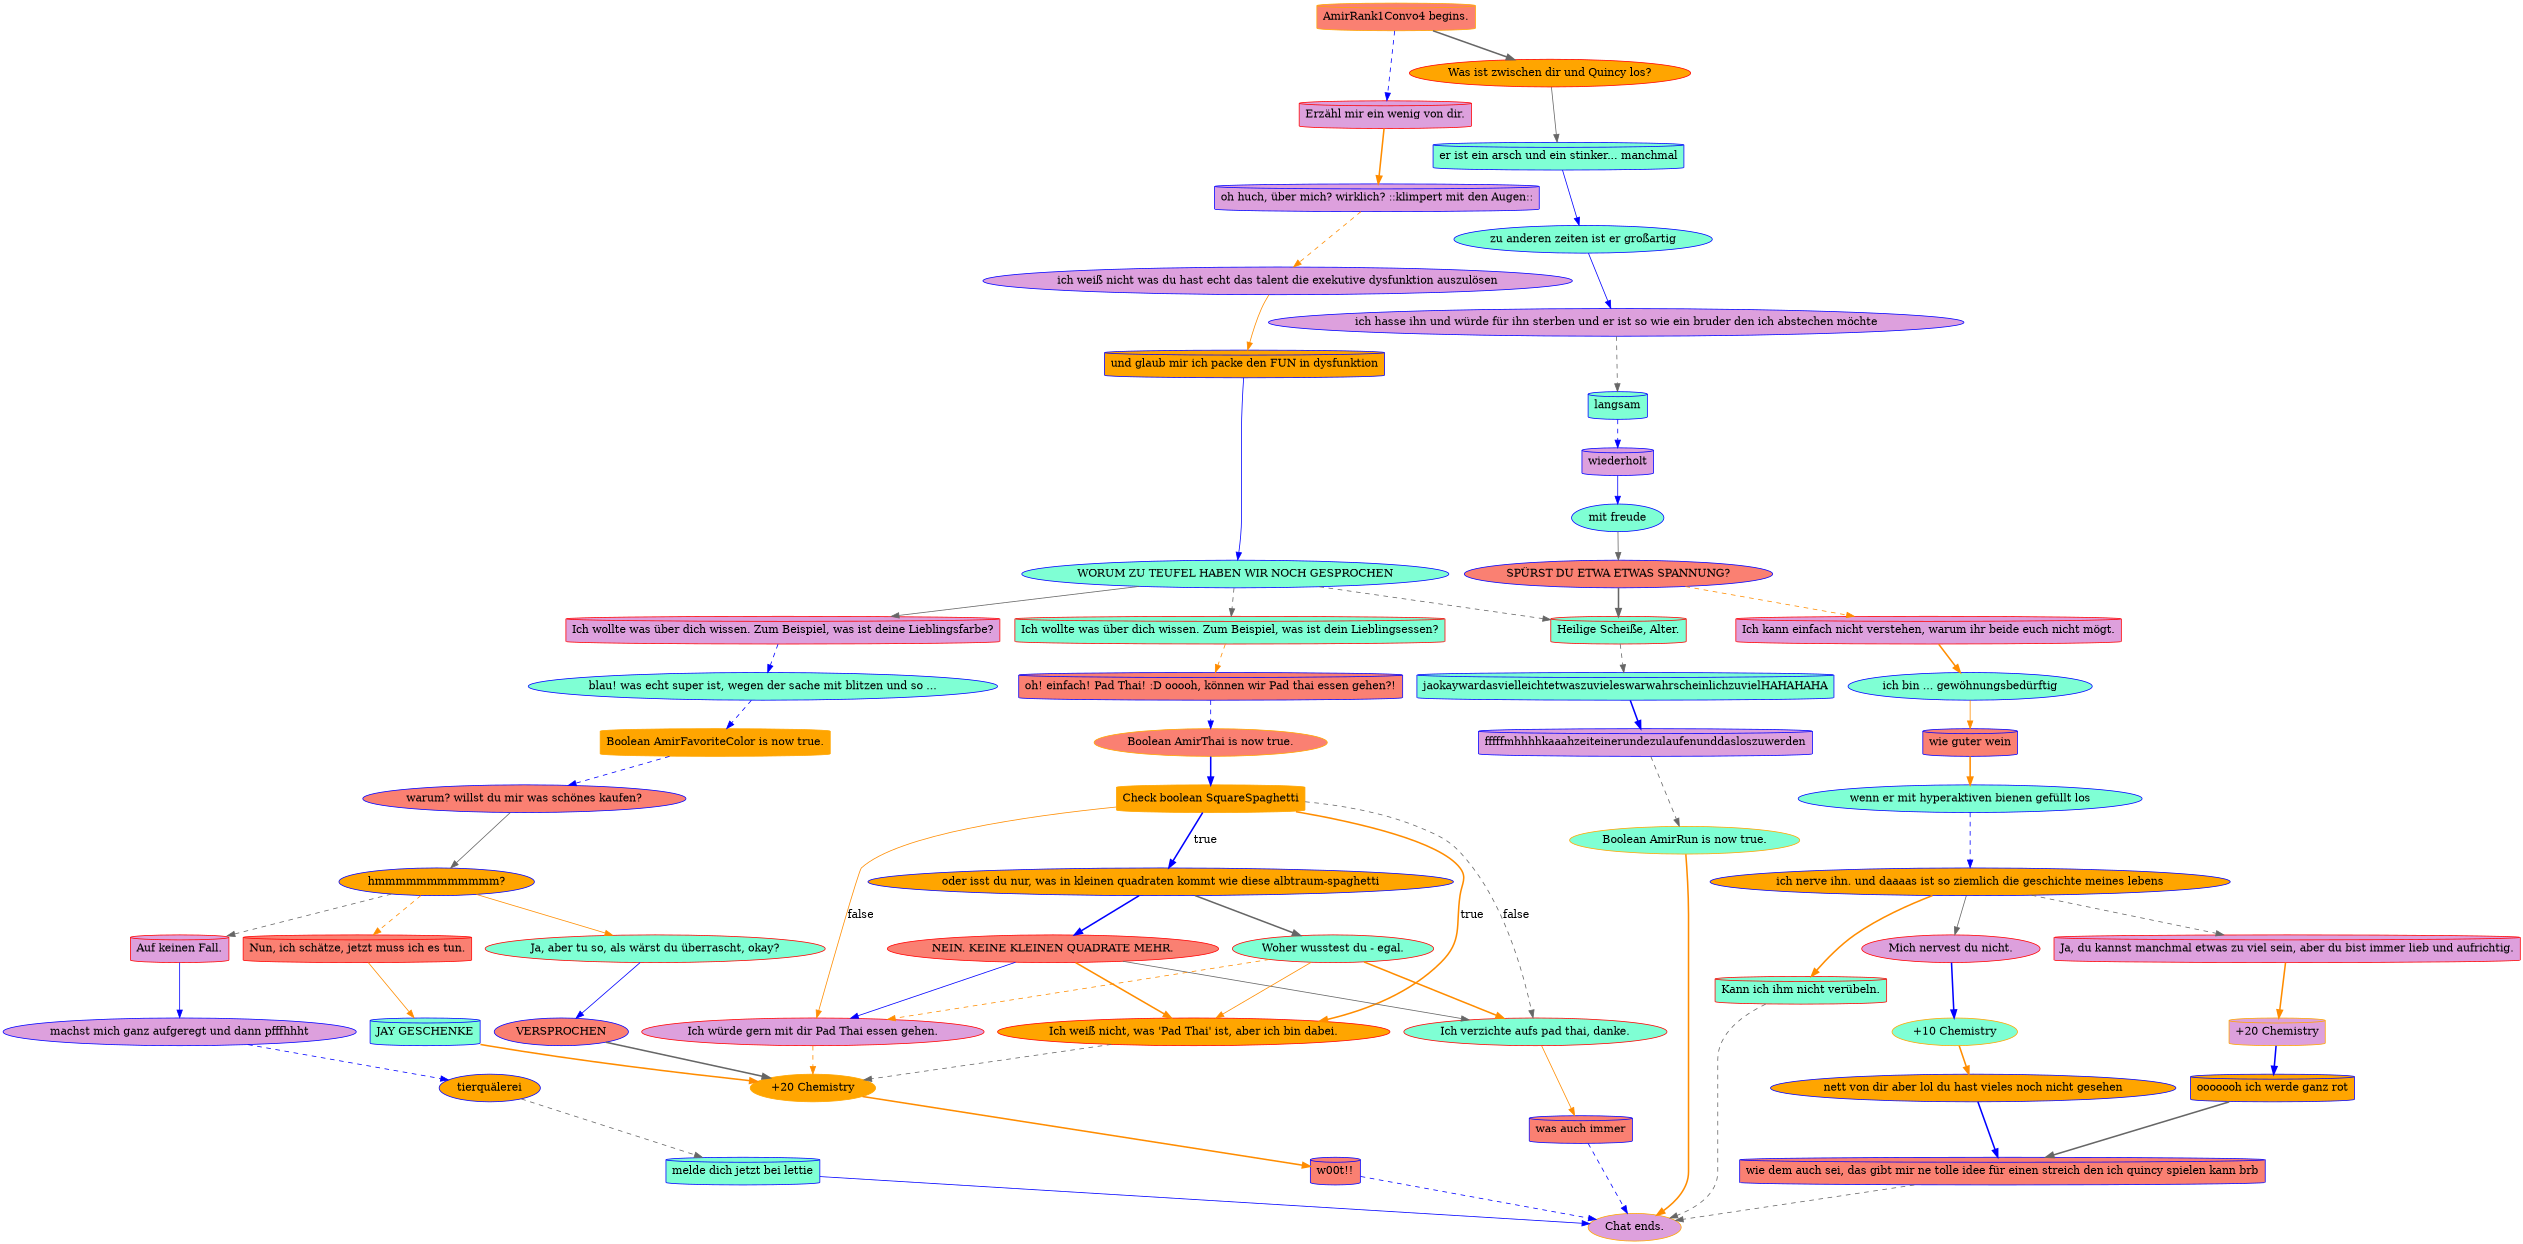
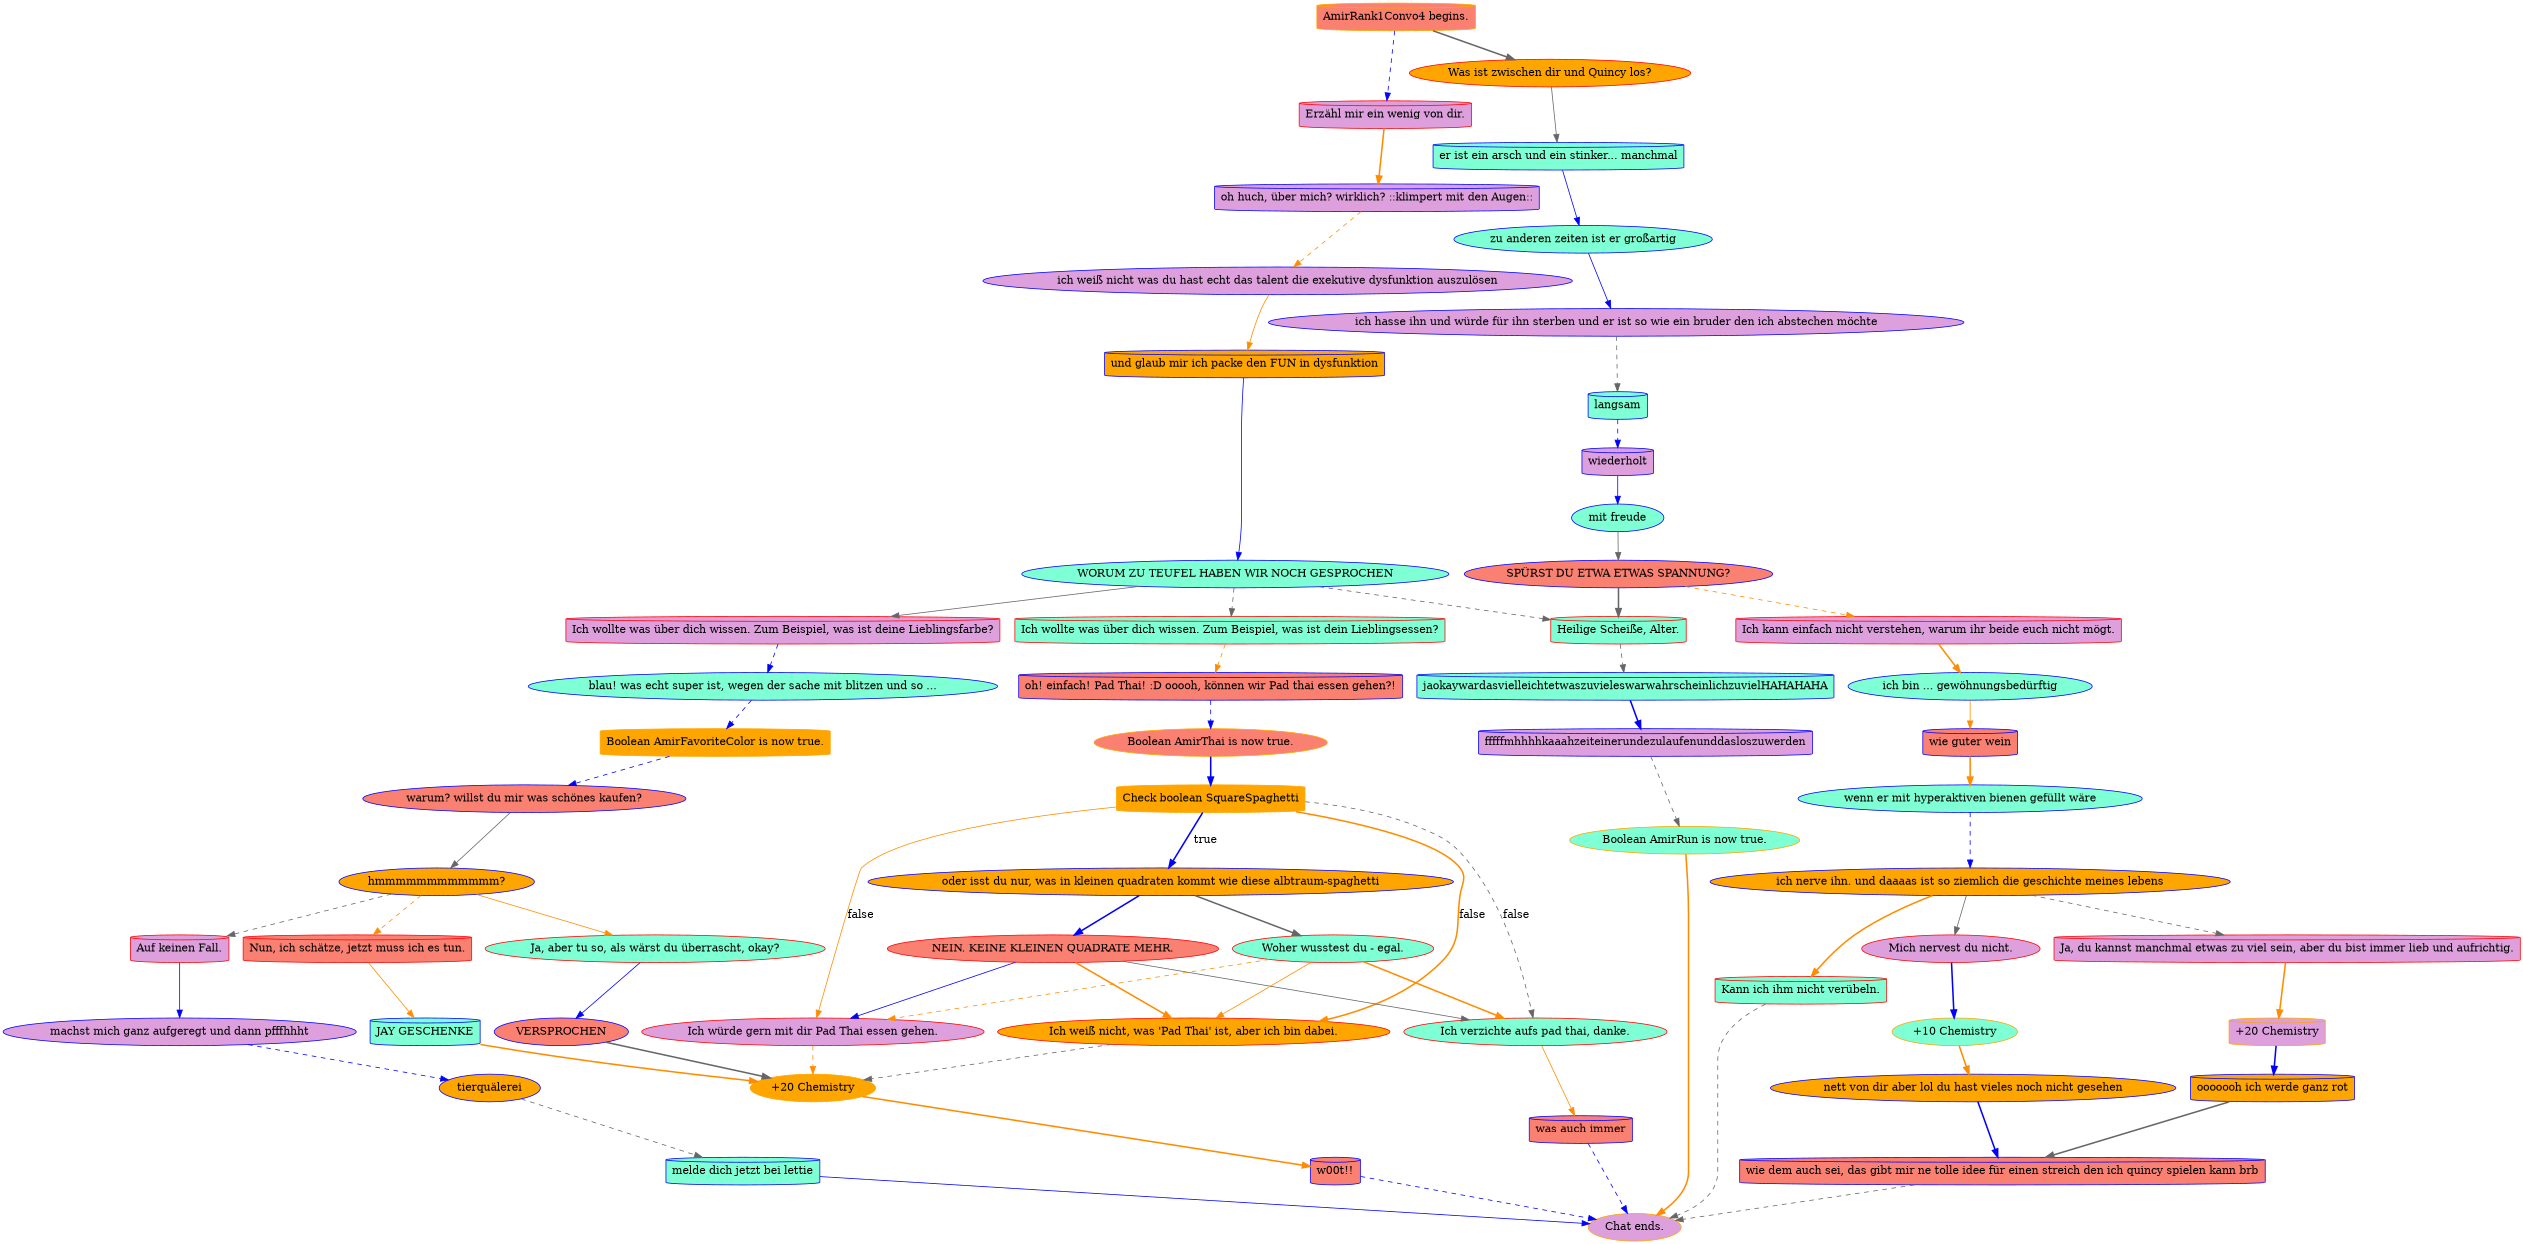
  digraph {
    node [color=blue fillcolor=aquamarine shape=ellipse style=filled]
    edge [color=blue style=dashed]
    "AmirRank1Convo4 begins." [color=orange fillcolor=salmon shape=cylinder]
    n2 [color=red fillcolor=orange label="Was ist zwischen dir und Quincy los?"]
    n3 [color=red fillcolor=plum label="Erzähl mir ein wenig von dir." shape=cylinder]
    n4 [label="er ist ein arsch und ein stinker... manchmal" shape=cylinder]
    n5 [fillcolor=plum label="oh huch, über mich? wirklich? ::klimpert mit den Augen::" shape=cylinder]
    n6 [label="zu anderen zeiten ist er großartig"]
    n7 [fillcolor=plum label="ich weiß nicht was du hast echt das talent die exekutive dysfunktion auszulösen"]
    n8 [fillcolor=plum label="ich hasse ihn und würde für ihn sterben und er ist so wie ein bruder den ich abstechen möchte"]
    n9 [fillcolor=orange label="und glaub mir ich packe den FUN in dysfunktion" shape=cylinder]
    n10 [label=langsam shape=cylinder]
    n11 [label="WORUM ZU TEUFEL HABEN WIR NOCH GESPROCHEN"]
    n12 [fillcolor=plum label=wiederholt shape=cylinder]
    n13 [color=red label="Heilige Scheiße, Alter." shape=cylinder]
    n14 [color=red label="Ich wollte was über dich wissen. Zum Beispiel, was ist dein Lieblingsessen?" shape=cylinder]
    n15 [color=red fillcolor=plum label="Ich wollte was über dich wissen. Zum Beispiel, was ist deine Lieblingsfarbe?" shape=cylinder]
    n16 [label="mit freude"]
    n17 [label=jaokaywardasvielleichtetwaszuvieleswarwahrscheinlichzuvielHAHAHAHA shape=cylinder]
    n18 [fillcolor=salmon label="oh! einfach! Pad Thai! :D ooooh, können wir Pad thai essen gehen?!" shape=cylinder]
    n19 [label="blau! was echt super ist, wegen der sache mit blitzen und so ..."]
    n20 [fillcolor=salmon label="SPÜRST DU ETWA ETWAS SPANNUNG?"]
    n21 [fillcolor=plum label=fffffmhhhhkaaahzeiteinerundezulaufenunddasloszuwerden shape=cylinder]
    n22 [color=orange fillcolor=salmon label="Boolean AmirThai is now true."]
    n23 [color=orange fillcolor=orange label="Boolean AmirFavoriteColor is now true." shape=cylinder]
    n24 [color=red fillcolor=plum label="Ich kann einfach nicht verstehen, warum ihr beide euch nicht mögt." shape=cylinder]
    n25 [color=orange label="Boolean AmirRun is now true."]
    n26 [color=orange fillcolor=orange label="Check boolean SquareSpaghetti" shape=cylinder]
    n27 [fillcolor=salmon label="warum? willst du mir was schönes kaufen?"]
    n28 [label="ich bin ... gewöhnungsbedürftig"]
    "Chat ends." [color=orange fillcolor=plum]
    n30 [fillcolor=orange label="oder isst du nur, was in kleinen quadraten kommt wie diese albtraum-spaghetti"]
    n31 [color=red label="Ich verzichte aufs pad thai, danke."]
    n32 [color=red fillcolor=orange label="Ich weiß nicht, was 'Pad Thai' ist, aber ich bin dabei."]
    n33 [color=red fillcolor=plum label="Ich würde gern mit dir Pad Thai essen gehen."]
    n34 [fillcolor=orange label="hmmmmmmmmmmmm?"]
    n35 [fillcolor=salmon label="wie guter wein" shape=cylinder]
    n36 [color=red fillcolor=salmon label="NEIN. KEINE KLEINEN QUADRATE MEHR."]
    n37 [color=red label="Woher wusstest du - egal."]
    n38 [fillcolor=salmon label="was auch immer" shape=cylinder]
    n39 [color=orange fillcolor=orange label="+20 Chemistry"]
    n40 [color=red fillcolor=salmon label="Nun, ich schätze, jetzt muss ich es tun." shape=cylinder]
    n41 [color=red label="Ja, aber tu so, als wärst du überrascht, okay?"]
    n42 [color=red fillcolor=plum label="Auf keinen Fall." shape=cylinder]
-   n43 [label="wenn er mit hyperaktiven bienen gefüllt los"]
+   n43 [label="wenn er mit hyperaktiven bienen gefüllt wäre"]
    n44 [fillcolor=salmon label="w00t!!" shape=cylinder]
    n45 [label="JAY GESCHENKE" shape=cylinder]
    n46 [fillcolor=salmon label=VERSPROCHEN]
    n47 [fillcolor=plum label="machst mich ganz aufgeregt und dann pfffhhht"]
    n48 [fillcolor=orange label="ich nerve ihn. und daaaas ist so ziemlich die geschichte meines lebens"]
    n49 [fillcolor=orange label="tierquälerei"]
    n50 [color=red fillcolor=plum label="Ja, du kannst manchmal etwas zu viel sein, aber du bist immer lieb und aufrichtig." shape=cylinder]
    n51 [color=red fillcolor=plum label="Mich nervest du nicht."]
    n52 [color=red label="Kann ich ihm nicht verübeln." shape=cylinder]
    n53 [label="melde dich jetzt bei lettie" shape=cylinder]
    n54 [color=orange fillcolor=plum label="+20 Chemistry" shape=cylinder]
    n55 [color=orange label="+10 Chemistry"]
    n56 [fillcolor=orange label="ooooooh ich werde ganz rot" shape=cylinder]
    n57 [fillcolor=orange label="nett von dir aber lol du hast vieles noch nicht gesehen"]
    n58 [fillcolor=salmon label="wie dem auch sei, das gibt mir ne tolle idee für einen streich den ich quincy spielen kann brb" shape=cylinder]
    "AmirRank1Convo4 begins." -> n2 [color=gray40 style=bold]
    "AmirRank1Convo4 begins." -> n3
    n2 -> n4 [color=gray40 style=solid]
    n3 -> n5 [color=darkorange style=bold]
    n4 -> n6 [style=solid]
    n5 -> n7 [color=darkorange]
    n6 -> n8 [style=solid]
    n7 -> n9 [color=darkorange style=solid]
    n8 -> n10 [color=gray40]
    n9 -> n11 [style=solid]
    n10 -> n12
    n11 -> n13 [color=gray40]
    n11 -> n14 [color=gray40]
    n11 -> n15 [color=gray40 style=solid]
    n12 -> n16 [style=solid]
    n13 -> n17 [color=gray40]
    n14 -> n18 [color=darkorange]
    n15 -> n19
    n16 -> n20 [color=gray40 style=solid]
    n17 -> n21 [style=bold]
    n18 -> n22
    n19 -> n23
    n20 -> n13 [color=gray40 style=bold]
    n20 -> n24 [color=darkorange]
    n21 -> n25 [color=gray40]
    n22 -> n26 [style=bold]
    n23 -> n27
    n24 -> n28 [color=darkorange style=bold]
    n25 -> "Chat ends." [color=darkorange style=bold]
    n26 -> n30 [label=true style=bold]
    n26 -> n31 [color=gray40 label=false]
-   n26 -> n32 [color=darkorange label=true style=bold]
+   n26 -> n32 [color=darkorange label=false style=bold]
    n26 -> n33 [color=darkorange label=false style=solid]
    n27 -> n34 [color=gray40 style=solid]
    n28 -> n35 [color=darkorange style=solid]
    n30 -> n36 [style=bold]
    n30 -> n37 [color=gray40 style=bold]
    n31 -> n38 [color=darkorange style=solid]
    n32 -> n39 [color=gray40]
    n33 -> n39 [color=darkorange]
    n34 -> n40 [color=darkorange]
    n34 -> n41 [color=darkorange style=solid]
    n34 -> n42 [color=gray40]
    n35 -> n43 [color=darkorange style=bold]
    n36 -> n31 [color=gray40 style=solid]
    n36 -> n32 [color=darkorange style=bold]
    n36 -> n33 [style=solid]
    n37 -> n31 [color=darkorange style=bold]
    n37 -> n32 [color=darkorange style=solid]
    n37 -> n33 [color=darkorange]
    n38 -> "Chat ends."
    n39 -> n44 [color=darkorange style=bold]
    n40 -> n45 [color=darkorange style=solid]
    n41 -> n46 [style=solid]
    n42 -> n47 [style=solid]
    n43 -> n48
    n44 -> "Chat ends."
    n45 -> n39 [color=darkorange style=bold]
    n46 -> n39 [color=gray40 style=bold]
    n47 -> n49
    n48 -> n50 [color=gray40]
    n48 -> n51 [color=gray40 style=solid]
    n48 -> n52 [color=darkorange style=bold]
    n49 -> n53 [color=gray40]
    n50 -> n54 [color=darkorange style=bold]
    n51 -> n55 [style=bold]
    n52 -> "Chat ends." [color=gray40]
    n53 -> "Chat ends." [style=solid]
    n54 -> n56 [style=bold]
    n55 -> n57 [color=darkorange style=bold]
    n56 -> n58 [color=gray40 style=bold]
    n57 -> n58 [style=bold]
    n58 -> "Chat ends." [color=gray40]
  }
